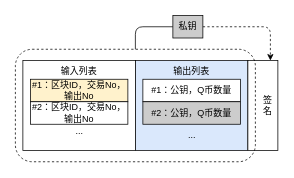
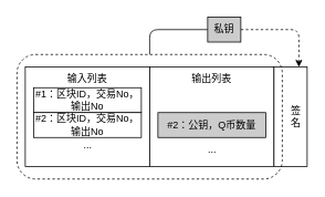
  <mxCell id="0" />
  <mxCell id="1" parent="0" />
  <mxCell id="2" value="输入列表" style="rounded=0;whiteSpace=wrap;html=1;verticalAlign=top;" parent="1" vertex="1"><mxGeometry x="30" y="80" width="150" height="120" as="geometry" /></mxCell>
- <mxCell id="3" value="输出列表" style="rounded=0;whiteSpace=wrap;html=1;verticalAlign=top;fillColor=#dae8fc;" parent="1" vertex="1"><mxGeometry x="180" y="80" width="150" height="120" as="geometry" /></mxCell>
- <mxCell id="4" value="#1：区块ID，交易No，输出No" style="rounded=0;whiteSpace=wrap;html=1;fillColor=#fff2cc;" parent="1" vertex="1"><mxGeometry x="40" y="105" width="130" height="30" as="geometry" /></mxCell>
+ <mxCell id="3" value="输出列表" style="rounded=0;whiteSpace=wrap;html=1;verticalAlign=top;" parent="1" vertex="1"><mxGeometry x="180" y="80" width="150" height="120" as="geometry" /></mxCell>
+ <mxCell id="4" value="#1：区块ID，交易No，输出No" style="rounded=0;whiteSpace=wrap;html=1;" parent="1" vertex="1"><mxGeometry x="40" y="105" width="130" height="30" as="geometry" /></mxCell>
  <mxCell id="5" value="#2：区块ID，交易No，输出No" style="rounded=0;whiteSpace=wrap;html=1;" parent="1" vertex="1"><mxGeometry x="40" y="135" width="130" height="30" as="geometry" /></mxCell>
  <mxCell id="6" value="..." style="text;html=1;align=center;verticalAlign=middle;resizable=0;points=[];autosize=1;strokeColor=none;fillColor=none;" parent="1" vertex="1"><mxGeometry x="90" y="160" width="30" height="30" as="geometry" /></mxCell>
- <mxCell id="7" value="#1：公钥，Q币数量" style="rounded=0;whiteSpace=wrap;html=1;" parent="1" vertex="1"><mxGeometry x="190" y="105" width="130" height="30" as="geometry" /></mxCell>
  <mxCell id="8" value="#2：公钥，Q币数量" style="rounded=0;whiteSpace=wrap;html=1;fillColor=#cccccc;" parent="1" vertex="1"><mxGeometry x="190" y="135" width="130" height="30" as="geometry" /></mxCell>
  <mxCell id="9" value="..." style="text;html=1;align=center;verticalAlign=middle;resizable=0;points=[];autosize=1;strokeColor=none;fillColor=none;" parent="1" vertex="1"><mxGeometry x="240" y="165" width="30" height="30" as="geometry" /></mxCell>
  <mxCell id="10" value="&amp;nbsp; &amp;nbsp; 签&lt;br&gt;&amp;nbsp; &amp;nbsp; 名" style="rounded=0;whiteSpace=wrap;html=1;" parent="1" vertex="1"><mxGeometry x="330" y="80" width="40" height="120" as="geometry" /></mxCell>
  <mxCell id="11" style="edgeStyle=none;html=1;exitX=0.5;exitY=0;exitDx=0;exitDy=0;entryX=0;entryY=0.5;entryDx=0;entryDy=0;endArrow=none;endFill=0;" parent="1" source="14" target="13" edge="1"><mxGeometry relative="1" as="geometry"><Array as="points"><mxPoint x="180" y="35" /></Array></mxGeometry></mxCell>
  <mxCell id="12" style="edgeStyle=none;html=1;exitX=1;exitY=0.5;exitDx=0;exitDy=0;entryX=0.75;entryY=0;entryDx=0;entryDy=0;dashed=1;" parent="1" source="13" target="10" edge="1"><mxGeometry relative="1" as="geometry"><Array as="points"><mxPoint x="360" y="35" /></Array></mxGeometry></mxCell>
- <mxCell id="13" value="私钥" style="rounded=0;whiteSpace=wrap;html=1;fillColor=#CCCCCC;" parent="1" vertex="1"><mxGeometry x="230" y="20" width="40" height="30" as="geometry" /></mxCell>
+ <mxCell id="13" value="私钥" style="rounded=0;whiteSpace=wrap;html=1;fillColor=#CCCCCC;" parent="1" vertex="1"><mxGeometry x="250" y="20" width="40" height="30" as="geometry" /></mxCell>
  <mxCell id="14" value="" style="rounded=1;whiteSpace=wrap;html=1;fillColor=none;dashed=1;" parent="1" vertex="1"><mxGeometry x="20" y="65" width="320" height="150" as="geometry" /></mxCell>
